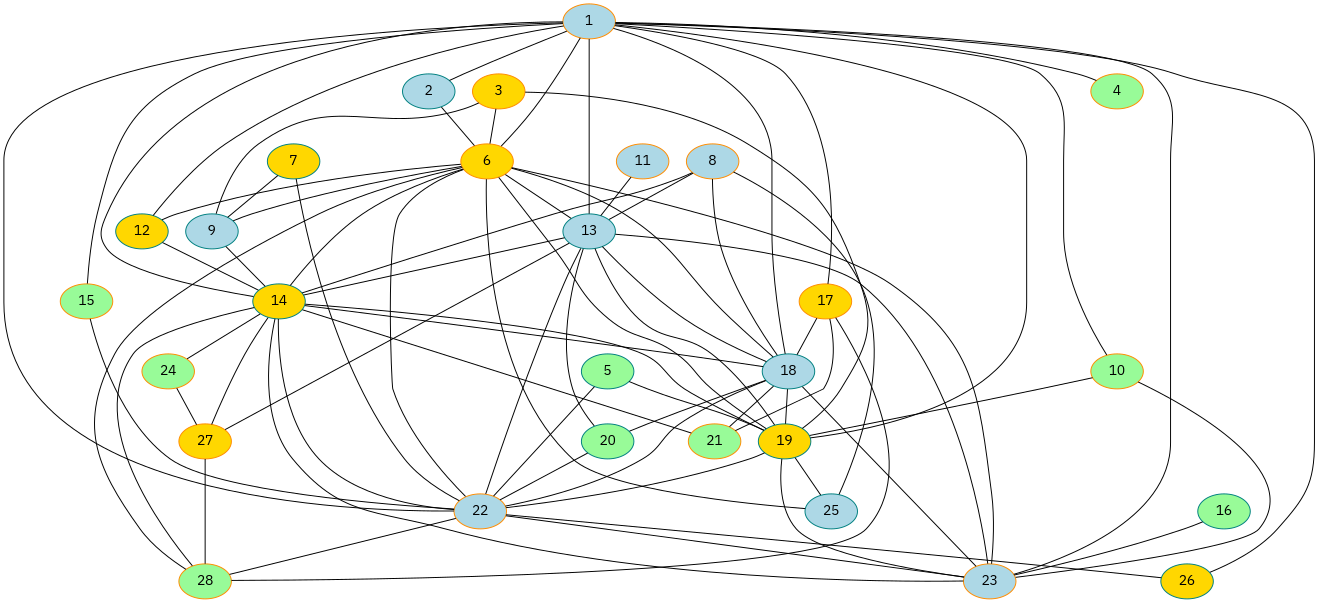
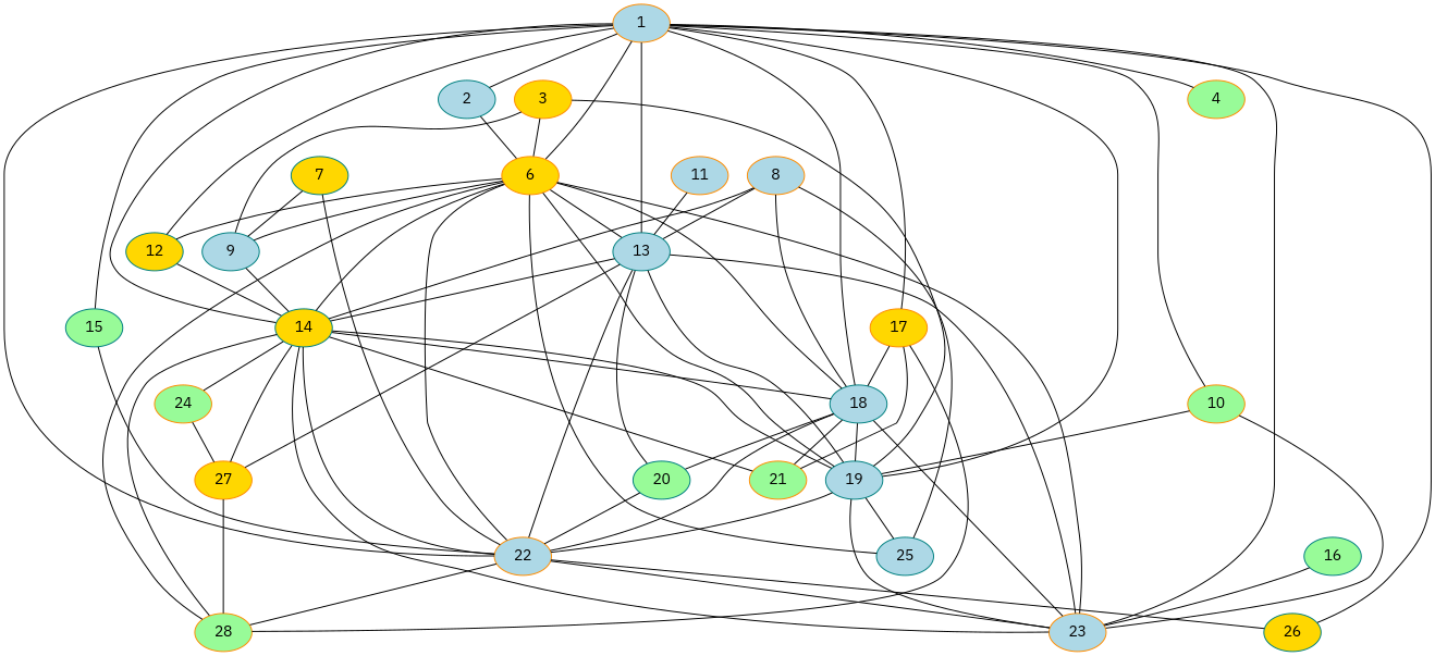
  graph {
    fontname="IBM Plex Sans"
    node [color=teal fillcolor=lightblue fontname="IBM Plex Sans" style=filled]
    edge [fontname="IBM Plex Sans" weight=1.0]
    2
    1 [color=darkorange]
    4 [color=darkorange fillcolor=palegreen]
    6 [color=darkorange fillcolor=gold]
    10 [color=darkorange fillcolor=palegreen]
    12 [fillcolor=gold]
    13
    14 [fillcolor=gold]
-   15 [color=darkorange fillcolor=palegreen]
+   15 [fillcolor=palegreen]
    17 [color=darkorange fillcolor=gold]
    18
-   19 [fillcolor=gold]
+   19
    22 [color=darkorange]
    23 [color=darkorange]
    26 [fillcolor=gold]
    9
    25
    28 [color=darkorange fillcolor=palegreen]
    20 [fillcolor=palegreen]
    27 [color=darkorange fillcolor=gold]
    21 [color=darkorange fillcolor=palegreen]
    24 [color=darkorange fillcolor=palegreen]
    3 [color=darkorange fillcolor=gold]
-   5 [fillcolor=palegreen]
    7 [fillcolor=gold]
    8 [color=darkorange]
    11 [color=darkorange]
    16 [fillcolor=palegreen]
    2 -- 6
    1 -- 2
    1 -- 4
    1 -- 6 [weight=2.0]
    1 -- 10
    1 -- 12
    1 -- 13 [weight=4.0]
    1 -- 14 [weight=3.0]
    1 -- 15
    1 -- 17
    1 -- 18 [weight=3.0]
    1 -- 19 [weight=3.0]
    1 -- 22 [weight=2.0]
    1 -- 23 [weight=2.0]
    1 -- 26
    6 -- 12
    6 -- 13 [weight=2.0]
    6 -- 14 [weight=2.0]
    6 -- 18
    6 -- 19 [weight=2.0]
    6 -- 22
    6 -- 23
    6 -- 9
    6 -- 25
    6 -- 28
    10 -- 19
    10 -- 23
    12 -- 14
    13 -- 14 [weight=2.0]
-   13 -- 18 [weight=2.0]
    13 -- 19 [weight=4.0]
    13 -- 22 [weight=4.0]
    13 -- 23 [weight=3.0]
    13 -- 20 [weight=2.0]
    13 -- 27
    14 -- 18
    14 -- 19 [weight=2.0]
    14 -- 22 [weight=2.0]
    14 -- 23
    14 -- 28
    14 -- 27
    14 -- 21
    14 -- 24
    15 -- 22
    17 -- 18
    17 -- 28
    17 -- 21
    18 -- 19
    18 -- 22
    18 -- 23
    18 -- 20
    18 -- 21
    19 -- 22
    19 -- 23 [weight=2.0]
    19 -- 25
    22 -- 23
    22 -- 26
    22 -- 28
    9 -- 14
    20 -- 22
    27 -- 28
    24 -- 27
    3 -- 6
    3 -- 19
    3 -- 9
-   5 -- 19
-   5 -- 22
    7 -- 22
    7 -- 9
    8 -- 13
    8 -- 14
    8 -- 18
    8 -- 25
    11 -- 13
    16 -- 23
  }
